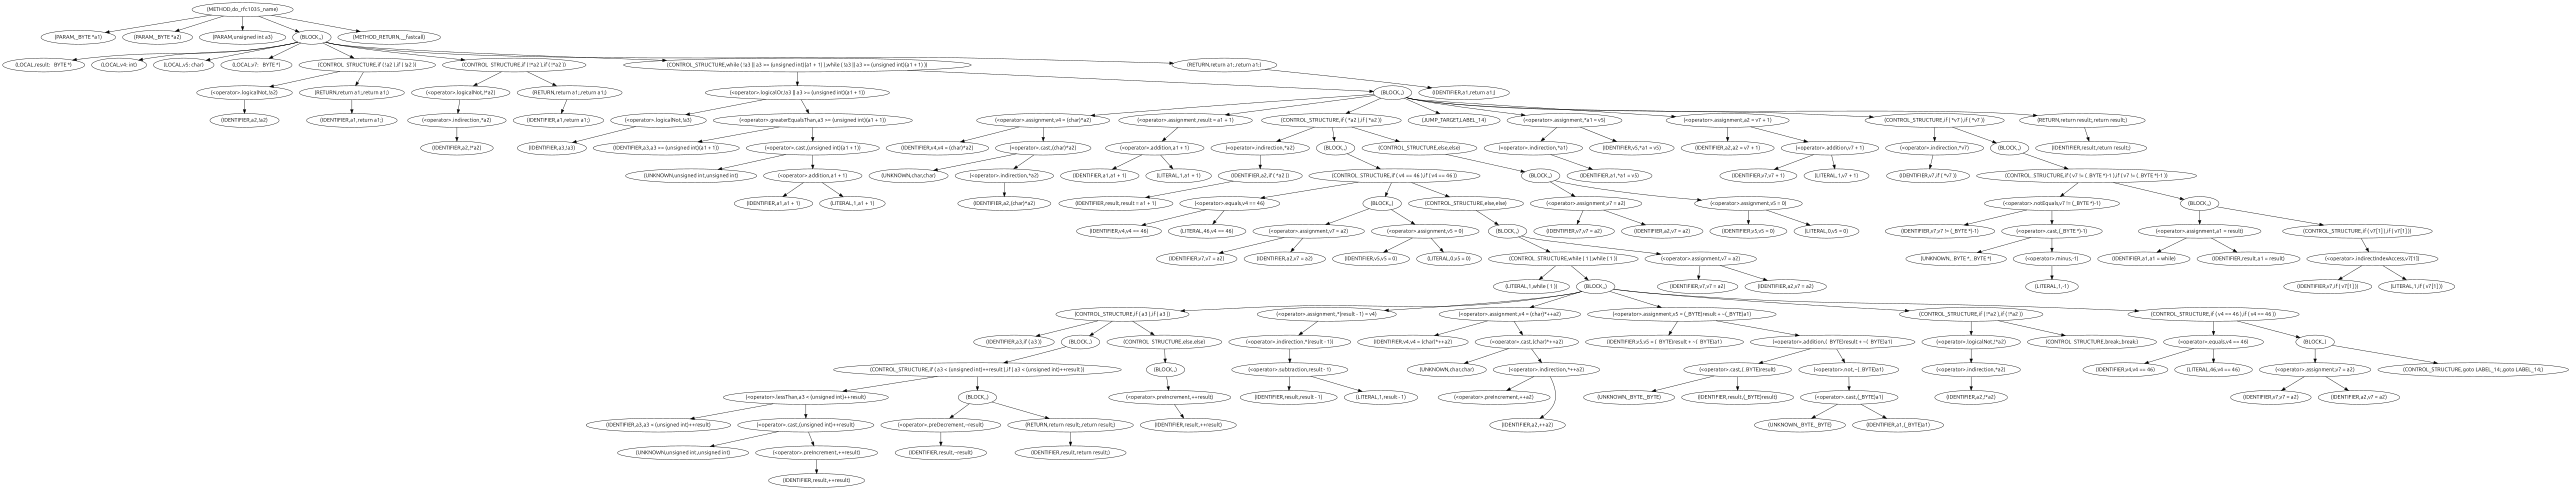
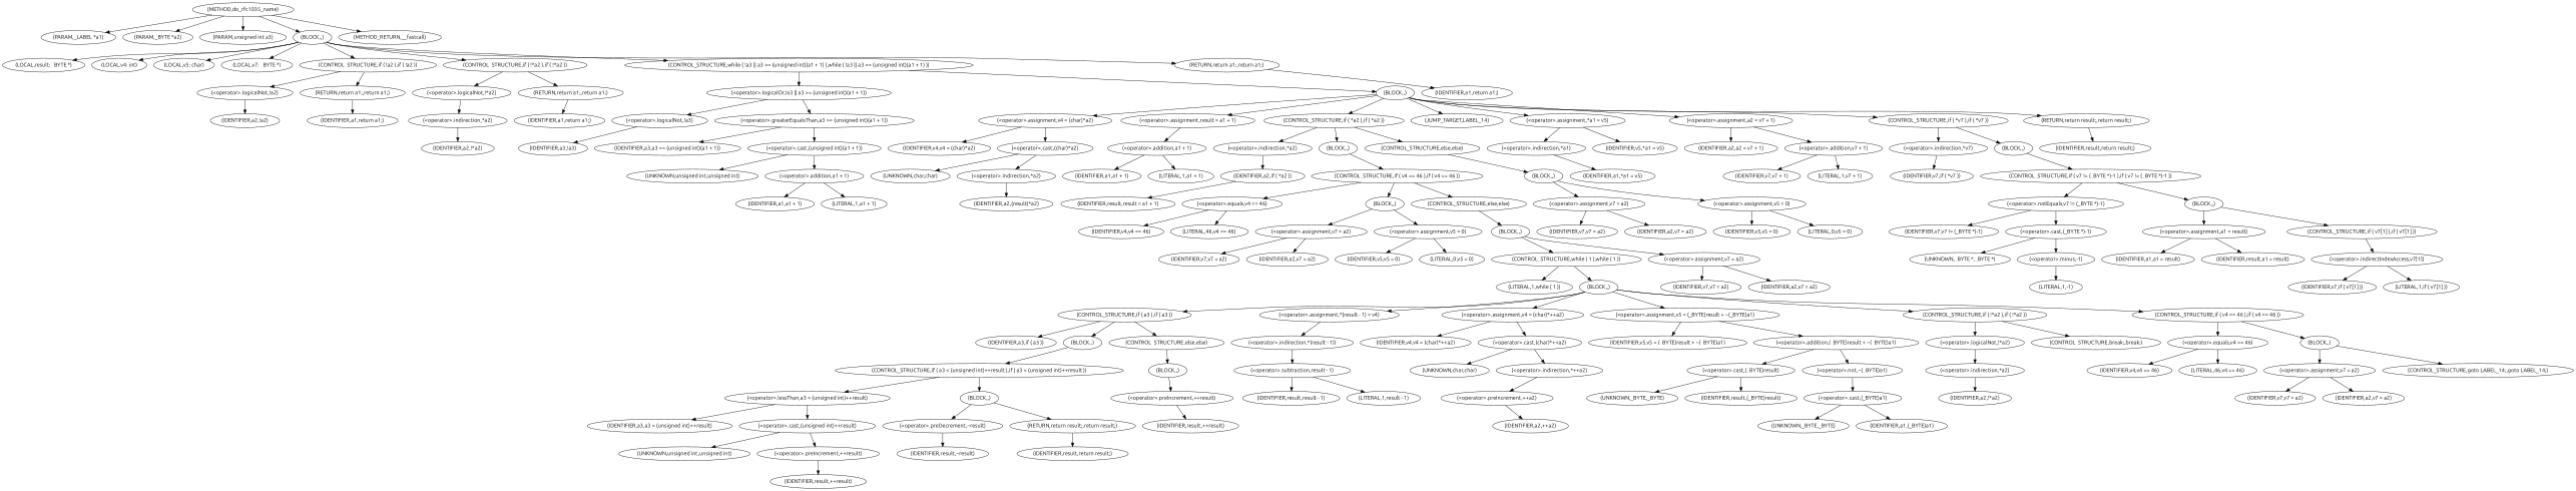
  digraph {
    fontname=Ubuntu
    node [fontname=Ubuntu]
    edge [fontname=Ubuntu]
    n1 [label="(METHOD,do_rfc1035_name)"]
-   n2 [label="(PARAM,_BYTE *a1)"]
+   n2 [label="(PARAM,_LABEL *a1)"]
    n3 [label="(PARAM,_BYTE *a2)"]
    n4 [label="(PARAM,unsigned int a3)"]
    n5 [label="(BLOCK,,)"]
    n6 [label="(METHOD_RETURN,__fastcall)"]
    n7 [label="(LOCAL,result: _BYTE *)"]
    n8 [label="(LOCAL,v4: int)"]
    n9 [label="(LOCAL,v5: char)"]
    n10 [label="(LOCAL,v7: _BYTE *)"]
    n11 [label="(CONTROL_STRUCTURE,if ( !a2 ),if ( !a2 ))"]
    n12 [label="(CONTROL_STRUCTURE,if ( !*a2 ),if ( !*a2 ))"]
    n13 [label="(CONTROL_STRUCTURE,while ( !a3 || a3 >= (unsigned int)(a1 + 1) ),while ( !a3 || a3 >= (unsigned int)(a1 + 1) ))"]
    n14 [label="(RETURN,return a1;,return a1;)"]
    n15 [label="(<operator>.logicalNot,!a2)"]
    n16 [label="(RETURN,return a1;,return a1;)"]
    n17 [label="(<operator>.logicalNot,!*a2)"]
    n18 [label="(RETURN,return a1;,return a1;)"]
    n19 [label="(<operator>.logicalOr,!a3 || a3 >= (unsigned int)(a1 + 1))"]
    n20 [label="(BLOCK,,)"]
    n21 [label="(IDENTIFIER,a1,return a1;)"]
    n22 [label="(IDENTIFIER,a2,!a2)"]
    n23 [label="(IDENTIFIER,a1,return a1;)"]
    n24 [label="(<operator>.indirection,*a2)"]
    n25 [label="(IDENTIFIER,a1,return a1;)"]
    n26 [label="(IDENTIFIER,a2,!*a2)"]
    n27 [label="(<operator>.logicalNot,!a3)"]
    n28 [label="(<operator>.greaterEqualsThan,a3 >= (unsigned int)(a1 + 1))"]
    n29 [label="(<operator>.assignment,v4 = (char)*a2)"]
    n30 [label="(<operator>.assignment,result = a1 + 1)"]
    n31 [label="(CONTROL_STRUCTURE,if ( *a2 ),if ( *a2 ))"]
    n32 [label="(JUMP_TARGET,LABEL_14)"]
    n33 [label="(<operator>.assignment,*a1 = v5)"]
    n34 [label="(<operator>.assignment,a2 = v7 + 1)"]
    n35 [label="(CONTROL_STRUCTURE,if ( *v7 ),if ( *v7 ))"]
    n36 [label="(RETURN,return result;,return result;)"]
    n37 [label="(IDENTIFIER,a3,!a3)"]
    n38 [label="(IDENTIFIER,a3,a3 >= (unsigned int)(a1 + 1))"]
    n39 [label="(<operator>.cast,(unsigned int)(a1 + 1))"]
    n40 [label="(UNKNOWN,unsigned int,unsigned int)"]
    n41 [label="(<operator>.addition,a1 + 1)"]
    n42 [label="(IDENTIFIER,a1,a1 + 1)"]
    n43 [label="(LITERAL,1,a1 + 1)"]
    n44 [label="(IDENTIFIER,v4,v4 = (char)*a2)"]
    n45 [label="(<operator>.cast,(char)*a2)"]
    n46 [label="(<operator>.addition,a1 + 1)"]
    n47 [label="(<operator>.indirection,*a2)"]
    n48 [label="(BLOCK,,)"]
    n49 [label="(CONTROL_STRUCTURE,else,else)"]
    n50 [label="(<operator>.indirection,*a1)"]
    n51 [label="(IDENTIFIER,v5,*a1 = v5)"]
    n52 [label="(IDENTIFIER,a2,a2 = v7 + 1)"]
    n53 [label="(<operator>.addition,v7 + 1)"]
    n54 [label="(<operator>.indirection,*v7)"]
    n55 [label="(BLOCK,,)"]
    n56 [label="(IDENTIFIER,result,return result;)"]
    n57 [label="(UNKNOWN,char,char)"]
    n58 [label="(<operator>.indirection,*a2)"]
-   n59 [label="(IDENTIFIER,a2,(char)*a2)"]
+   n59 [label="(IDENTIFIER,a2,(result)*a2)"]
    n60 [label="(IDENTIFIER,result,result = a1 + 1)"]
    n61 [label="(IDENTIFIER,a1,a1 + 1)"]
    n62 [label="(LITERAL,1,a1 + 1)"]
    n63 [label="(IDENTIFIER,a2,if ( *a2 ))"]
    n64 [label="(CONTROL_STRUCTURE,if ( v4 == 46 ),if ( v4 == 46 ))"]
    n65 [label="(BLOCK,,)"]
    n66 [label="(<operator>.equals,v4 == 46)"]
    n67 [label="(BLOCK,,)"]
    n68 [label="(CONTROL_STRUCTURE,else,else)"]
    n69 [label="(IDENTIFIER,v4,v4 == 46)"]
    n70 [label="(LITERAL,46,v4 == 46)"]
    n71 [label="(<operator>.assignment,v7 = a2)"]
    n72 [label="(<operator>.assignment,v5 = 0)"]
    n73 [label="(BLOCK,,)"]
    n74 [label="(IDENTIFIER,v7,v7 = a2)"]
    n75 [label="(IDENTIFIER,a2,v7 = a2)"]
    n76 [label="(IDENTIFIER,v5,v5 = 0)"]
    n77 [label="(LITERAL,0,v5 = 0)"]
    n78 [label="(CONTROL_STRUCTURE,while ( 1 ),while ( 1 ))"]
    n79 [label="(<operator>.assignment,v7 = a2)"]
    n80 [label="(LITERAL,1,while ( 1 ))"]
    n81 [label="(BLOCK,,)"]
    n82 [label="(IDENTIFIER,v7,v7 = a2)"]
    n83 [label="(IDENTIFIER,a2,v7 = a2)"]
    n84 [label="(CONTROL_STRUCTURE,if ( a3 ),if ( a3 ))"]
    n85 [label="(<operator>.assignment,*(result - 1) = v4)"]
    n86 [label="(<operator>.assignment,v4 = (char)*++a2)"]
    n87 [label="(<operator>.assignment,v5 = (_BYTE)result + ~(_BYTE)a1)"]
    n88 [label="(CONTROL_STRUCTURE,if ( !*a2 ),if ( !*a2 ))"]
    n89 [label="(CONTROL_STRUCTURE,if ( v4 == 46 ),if ( v4 == 46 ))"]
    n90 [label="(IDENTIFIER,a3,if ( a3 ))"]
    n91 [label="(BLOCK,,)"]
    n92 [label="(CONTROL_STRUCTURE,else,else)"]
    n93 [label="(<operator>.indirection,*(result - 1))"]
    n94 [label="(IDENTIFIER,v4,v4 = (char)*++a2)"]
    n95 [label="(<operator>.cast,(char)*++a2)"]
    n96 [label="(IDENTIFIER,v5,v5 = (_BYTE)result + ~(_BYTE)a1)"]
    n97 [label="(<operator>.addition,(_BYTE)result + ~(_BYTE)a1)"]
    n98 [label="(<operator>.logicalNot,!*a2)"]
    n99 [label="(CONTROL_STRUCTURE,break;,break;)"]
    n100 [label="(<operator>.equals,v4 == 46)"]
    n101 [label="(BLOCK,,)"]
    n102 [label="(CONTROL_STRUCTURE,if ( a3 < (unsigned int)++result ),if ( a3 < (unsigned int)++result ))"]
    n103 [label="(BLOCK,,)"]
    n104 [label="(<operator>.lessThan,a3 < (unsigned int)++result)"]
    n105 [label="(BLOCK,,)"]
    n106 [label="(IDENTIFIER,a3,a3 < (unsigned int)++result)"]
    n107 [label="(<operator>.cast,(unsigned int)++result)"]
    n108 [label="(<operator>.preDecrement,--result)"]
    n109 [label="(RETURN,return result;,return result;)"]
    n110 [label="(UNKNOWN,unsigned int,unsigned int)"]
    n111 [label="(<operator>.preIncrement,++result)"]
    n112 [label="(IDENTIFIER,result,++result)"]
    n113 [label="(IDENTIFIER,result,--result)"]
    n114 [label="(IDENTIFIER,result,return result;)"]
    n115 [label="(<operator>.preIncrement,++result)"]
    n116 [label="(IDENTIFIER,result,++result)"]
    n117 [label="(<operator>.subtraction,result - 1)"]
    n118 [label="(IDENTIFIER,result,result - 1)"]
    n119 [label="(LITERAL,1,result - 1)"]
    n120 [label="(UNKNOWN,char,char)"]
    n121 [label="(<operator>.indirection,*++a2)"]
    n122 [label="(<operator>.preIncrement,++a2)"]
    n123 [label="(IDENTIFIER,a2,++a2)"]
    n124 [label="(<operator>.cast,(_BYTE)result)"]
    n125 [label="(<operator>.not,~(_BYTE)a1)"]
    n126 [label="(UNKNOWN,_BYTE,_BYTE)"]
    n127 [label="(IDENTIFIER,result,(_BYTE)result)"]
    n128 [label="(<operator>.cast,(_BYTE)a1)"]
    n129 [label="(UNKNOWN,_BYTE,_BYTE)"]
    n130 [label="(IDENTIFIER,a1,(_BYTE)a1)"]
    n131 [label="(<operator>.indirection,*a2)"]
    n132 [label="(IDENTIFIER,a2,!*a2)"]
    n133 [label="(IDENTIFIER,v4,v4 == 46)"]
    n134 [label="(LITERAL,46,v4 == 46)"]
    n135 [label="(<operator>.assignment,v7 = a2)"]
    n136 [label="(CONTROL_STRUCTURE,goto LABEL_14;,goto LABEL_14;)"]
    n137 [label="(IDENTIFIER,v7,v7 = a2)"]
    n138 [label="(IDENTIFIER,a2,v7 = a2)"]
    n139 [label="(<operator>.assignment,v7 = a2)"]
    n140 [label="(<operator>.assignment,v5 = 0)"]
    n141 [label="(IDENTIFIER,v7,v7 = a2)"]
    n142 [label="(IDENTIFIER,a2,v7 = a2)"]
    n143 [label="(IDENTIFIER,v5,v5 = 0)"]
    n144 [label="(LITERAL,0,v5 = 0)"]
    n145 [label="(IDENTIFIER,a1,*a1 = v5)"]
    n146 [label="(IDENTIFIER,v7,v7 + 1)"]
    n147 [label="(LITERAL,1,v7 + 1)"]
    n148 [label="(IDENTIFIER,v7,if ( *v7 ))"]
    n149 [label="(CONTROL_STRUCTURE,if ( v7 != (_BYTE *)-1 ),if ( v7 != (_BYTE *)-1 ))"]
    n150 [label="(<operator>.notEquals,v7 != (_BYTE *)-1)"]
    n151 [label="(BLOCK,,)"]
    n152 [label="(IDENTIFIER,v7,v7 != (_BYTE *)-1)"]
    n153 [label="(<operator>.cast,(_BYTE *)-1)"]
    n154 [label="(<operator>.assignment,a1 = result)"]
    n155 [label="(CONTROL_STRUCTURE,if ( v7[1] ),if ( v7[1] ))"]
    n156 [label="(UNKNOWN,_BYTE *,_BYTE *)"]
    n157 [label="(<operator>.minus,-1)"]
    n158 [label="(LITERAL,1,-1)"]
-   n159 [label="(IDENTIFIER,a1,a1 = while)"]
+   n159 [label="(IDENTIFIER,a1,a1 = result)"]
    n160 [label="(IDENTIFIER,result,a1 = result)"]
    n161 [label="(<operator>.indirectIndexAccess,v7[1])"]
    n162 [label="(IDENTIFIER,v7,if ( v7[1] ))"]
    n163 [label="(LITERAL,1,if ( v7[1] ))"]
    n1 -> n2
    n1 -> n3
    n1 -> n4
    n1 -> n5
    n1 -> n6
    n5 -> n7
    n5 -> n8
    n5 -> n9
    n5 -> n10
    n5 -> n11
    n5 -> n12
    n5 -> n13
    n5 -> n14
    n11 -> n15
    n11 -> n16
    n12 -> n17
    n12 -> n18
    n13 -> n19
    n13 -> n20
    n14 -> n21
    n15 -> n22
    n16 -> n23
    n17 -> n24
    n18 -> n25
    n19 -> n27
    n19 -> n28
    n20 -> n29
    n20 -> n30
    n20 -> n31
    n20 -> n32
    n20 -> n33
    n20 -> n34
    n20 -> n35
    n20 -> n36
    n24 -> n26
    n27 -> n37
    n28 -> n38
    n28 -> n39
    n29 -> n44
    n29 -> n45
    n30 -> n46
    n31 -> n47
    n31 -> n48
    n31 -> n49
    n33 -> n50
    n33 -> n51
    n34 -> n52
    n34 -> n53
    n35 -> n54
    n35 -> n55
    n36 -> n56
    n39 -> n40
    n39 -> n41
    n41 -> n42
    n41 -> n43
    n45 -> n57
    n45 -> n58
    n46 -> n61
    n46 -> n62
    n47 -> n63
    n48 -> n64
    n49 -> n65
    n50 -> n145
    n53 -> n146
    n53 -> n147
    n54 -> n148
    n55 -> n149
    n58 -> n59
    n63 -> n60
    n64 -> n66
    n64 -> n67
    n64 -> n68
    n65 -> n139
    n65 -> n140
    n66 -> n69
    n66 -> n70
    n67 -> n71
    n67 -> n72
    n68 -> n73
    n71 -> n74
    n71 -> n75
    n72 -> n76
    n72 -> n77
    n73 -> n78
    n73 -> n79
    n78 -> n80
    n78 -> n81
    n79 -> n82
    n79 -> n83
    n81 -> n84
    n81 -> n85
    n81 -> n86
    n81 -> n87
    n81 -> n88
    n81 -> n89
    n84 -> n90
    n84 -> n91
    n84 -> n92
    n85 -> n93
    n86 -> n94
    n86 -> n95
    n87 -> n96
    n87 -> n97
    n88 -> n98
    n88 -> n99
    n89 -> n100
    n89 -> n101
    n91 -> n102
    n92 -> n103
    n93 -> n117
    n95 -> n120
    n95 -> n121
    n97 -> n124
    n97 -> n125
    n98 -> n131
    n100 -> n133
    n100 -> n134
    n101 -> n135
    n101 -> n136
    n102 -> n104
    n102 -> n105
    n103 -> n115
    n104 -> n106
    n104 -> n107
    n105 -> n108
    n105 -> n109
    n107 -> n110
    n107 -> n111
    n108 -> n113
    n109 -> n114
    n111 -> n112
    n115 -> n116
    n117 -> n118
    n117 -> n119
    n121 -> n122
-   n121 -> n123
+   n122 -> n123
    n124 -> n126
    n124 -> n127
    n125 -> n128
    n128 -> n129
    n128 -> n130
    n131 -> n132
    n135 -> n137
    n135 -> n138
    n139 -> n141
    n139 -> n142
    n140 -> n143
    n140 -> n144
    n149 -> n150
    n149 -> n151
    n150 -> n152
    n150 -> n153
    n151 -> n154
    n151 -> n155
    n153 -> n156
    n153 -> n157
    n154 -> n159
    n154 -> n160
    n155 -> n161
    n157 -> n158
    n161 -> n162
    n161 -> n163
  }
